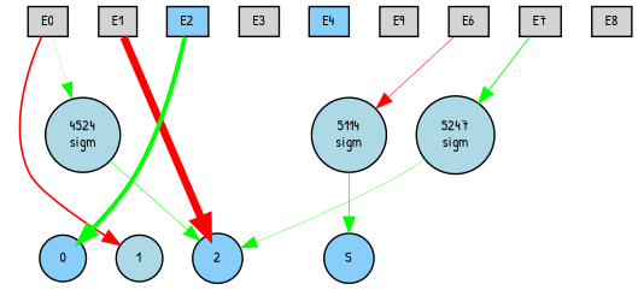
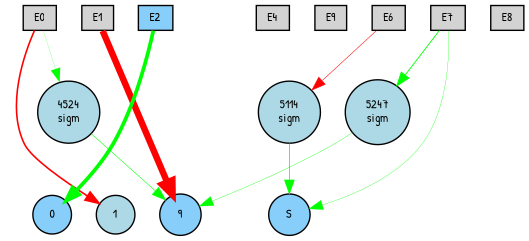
  digraph {
    fontname="Patrick Hand"
    node [fillcolor=lightgray fontname="Patrick Hand" fontsize=9 shape=box style=filled]
    edge [fontname="Patrick Hand" style=invis]
    E0 [height=0.2 width=0.2]
    E1 [height=0.2 width=0.2]
    E2 [fillcolor=lightskyblue height=0.2 width=0.2]
-   E3 [height=0.2 width=0.2]
-   E4 [fillcolor=lightskyblue height=0.2 width=0.2]
+   E4 [height=0.2 width=0.2]
    n6 [height=0.2 label=E9 width=0.2]
    E6 [height=0.2 width=0.2]
    E7 [height=0.2 width=0.2]
    E8 [height=0.2 width=0.2]
    0 [fillcolor=lightskyblue height=0.2 shape=circle width=0.2]
    1 [fillcolor=lightblue height=0.2 shape=circle width=0.2]
-   2 [fillcolor=lightskyblue height=0.2 shape=circle width=0.2]
+   2 [fillcolor=lightskyblue height=0.2 shape=circle width=0.2 label=9]
    S [fillcolor=lightskyblue height=0.2 shape=circle width=0.2]
    n14 [fillcolor=lightblue height=0.2 label="4524\nsigm" shape=circle width=0.2]
    n15 [fillcolor=lightblue height=0.2 label="5114\nsigm" shape=circle width=0.2]
    n16 [fillcolor=lightblue height=0.2 label="5247\nsigm" shape=circle width=0.2]
    subgraph sub_1 {
      rank=source
      E0
      E1
      E2
-     E3
      E4
      n6
      E6
      E7
      E8
    }
    subgraph sub_2 {
      rank=sink
      0
      1
      2
      S
    }
    E0 -> E1
    E0 -> 1 [color=red penwidth=1.1630472228455622 style=solid]
    E0 -> n14 [color=green penwidth=0.13262563316903445 style=solid]
    E1 -> E2
    E1 -> 2 [color=red penwidth=4.6622988173488045 style=solid]
-   E2 -> E3
    E2 -> 0 [color=green penwidth=2.704153042151696 style=solid]
-   E3 -> E4
    E4 -> n6
    n6 -> E6
    E6 -> E7
    E6 -> n15 [color=red penwidth=0.3862809408169725 style=solid]
    E7 -> E8
+   E7 -> S [color=green penwidth=0.2284480020074453 style=solid]
    E7 -> n16 [color=green penwidth=0.6264028068208033 style=solid]
    0 -> 1
    1 -> 2
    2 -> S
    n14 -> 2 [color=green penwidth=0.39362183785996385 style=solid]
    n15 -> S [color=green penwidth=0.5202304466491048 style=solid]
    n16 -> 2 [color=green penwidth=0.2601610734025922 style=solid]
  }
